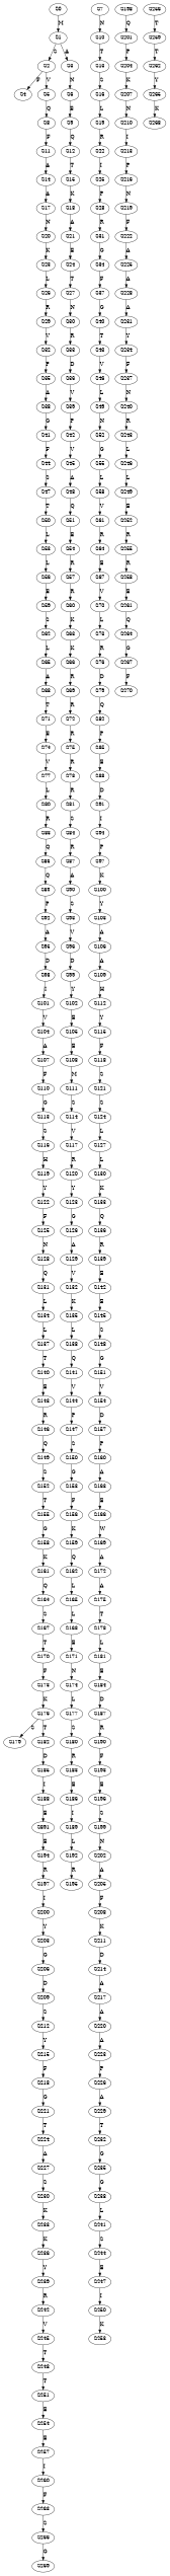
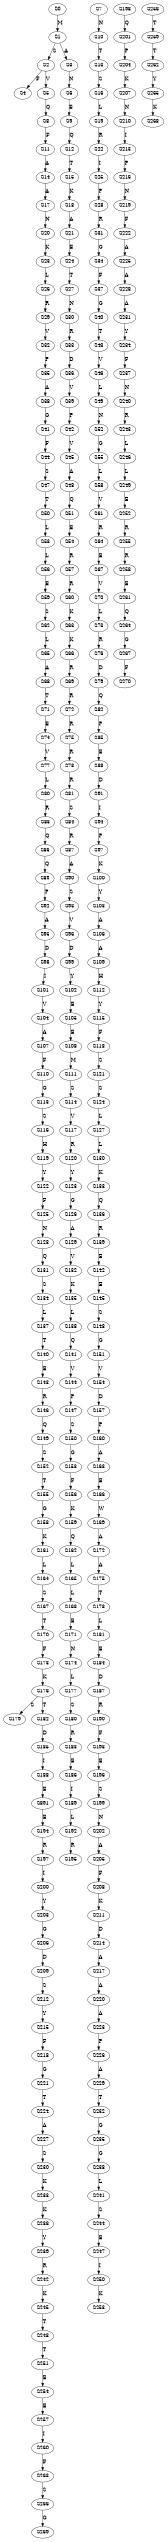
  strict digraph {
    S0
    S1
    S2
    S3
    S4
    S5
    S6
    S8
    S9
    S7
    S10
    S11
    S12
    S13
    S14
    S15
    S16
    S17
    S18
    S19
    S20
    S21
    S22
    S23
    S24
    S25
    S26
    S27
    S28
    S29
    S30
    S31
    S32
    S33
    S34
    S35
    S36
    S37
    S38
    S39
    S40
    S41
    S42
    S43
    S44
    S45
    S46
    S47
    S48
    S49
    S50
    S51
    S52
    S53
    S54
    S55
    S56
    S57
    S58
    S59
    S60
    S61
    S62
    S63
    S64
    S65
    S66
    S67
    S68
    S69
    S70
    S71
    S72
    S73
    S74
    S75
    S76
    S77
    S78
    S79
    S80
    S81
    S82
    S83
    S84
    S85
    S86
    S87
    S88
    S89
    S90
    S91
    S92
    S93
    S94
    S95
    S96
    S97
    S98
    S99
    S100
    S101
    S102
    S103
    S104
    S105
    S106
    S107
    S108
    S109
    S110
    S111
    S112
    S113
    S114
    S115
    S116
    S117
    S118
    S119
    S120
    S121
    S122
    S123
    S124
    S125
    S126
    S127
    S128
    S129
    S130
    S131
    S132
    S133
    S134
    S135
    S136
    S137
    S138
    S139
    S140
    S141
    S142
    S143
    S144
    S145
    S146
    S147
    S148
    S149
    S150
    S151
    S152
    S153
    S154
    S155
    S156
    S157
    S158
    S159
    S160
    S161
    S162
    S163
    S164
    S165
    S166
    S167
    S168
    S169
    S170
    S171
    S172
    S173
    S174
    S175
    S176
    S177
    S178
    S179
    S182
    S180
    S181
    S183
    S184
    S185
    S186
    S187
    S188
    S189
    S190
    n192 [label=S891]
    S192
    S193
    S194
    S195
    S196
    S197
    S199
    S200
    S198
    S201
    S202
    S203
    S204
    S205
    S206
    S207
    S208
    S209
    S210
    S211
    S212
    S213
    S214
    S215
    S216
    S217
    S218
    S219
    S220
    S221
    S222
    S223
    S224
    S225
    S226
    S227
    S228
    S229
    S230
    S231
    S232
    S233
    S234
    S235
    S236
    S237
    S238
    S239
    S240
    S241
    S242
    S243
    S244
    S245
    S246
    S247
    S248
    S249
    S250
    S251
    S252
    S253
    S254
    S255
    S257
    S258
    S256
    S259
    S260
    S261
    S262
    S263
    S264
    S265
    S266
    S267
    S268
    S269
    S270
    S0 -> S1 [label=M]
    S1 -> S2 [label=S]
    S1 -> S3 [label=A]
    S2 -> S4 [label=F]
    S2 -> S5 [label=V]
    S3 -> S6 [label=N]
    S5 -> S8 [label=Q]
    S6 -> S9 [label=E]
    S8 -> S11 [label=F]
    S9 -> S12 [label=Q]
    S7 -> S10 [label=N]
    S10 -> S13 [label=T]
    S11 -> S14 [label=A]
    S12 -> S15 [label=T]
    S13 -> S16 [label=S]
    S14 -> S17 [label=A]
    S15 -> S18 [label=K]
    S16 -> S19 [label=L]
    S17 -> S20 [label=N]
    S18 -> S21 [label=A]
    S19 -> S22 [label=R]
    S20 -> S23 [label=K]
    S21 -> S24 [label=E]
    S22 -> S25 [label=I]
    S23 -> S26 [label=L]
    S24 -> S27 [label=T]
    S25 -> S28 [label=P]
    S26 -> S29 [label=R]
    S27 -> S30 [label=N]
    S28 -> S31 [label=R]
    S29 -> S32 [label=V]
    S30 -> S33 [label=R]
    S31 -> S34 [label=G]
    S32 -> S35 [label=P]
    S33 -> S36 [label=D]
    S34 -> S37 [label=F]
    S35 -> S38 [label=A]
    S36 -> S39 [label=V]
    S37 -> S40 [label=G]
    S38 -> S41 [label=G]
    S39 -> S42 [label=P]
    S40 -> S43 [label=T]
    S41 -> S44 [label=F]
    S42 -> S45 [label=V]
    S43 -> S46 [label=V]
    S44 -> S47 [label=S]
    S45 -> S48 [label=A]
    S46 -> S49 [label=L]
    S47 -> S50 [label=T]
    S48 -> S51 [label=Q]
    S49 -> S52 [label=N]
    S50 -> S53 [label=L]
    S51 -> S54 [label=E]
    S52 -> S55 [label=G]
    S53 -> S56 [label=L]
    S54 -> S57 [label=R]
    S55 -> S58 [label=L]
    S56 -> S59 [label=E]
    S57 -> S60 [label=R]
    S58 -> S61 [label=V]
    S59 -> S62 [label=S]
    S60 -> S63 [label=K]
    S61 -> S64 [label=R]
    S62 -> S65 [label=L]
    S63 -> S66 [label=K]
    S64 -> S67 [label=E]
    S65 -> S68 [label=A]
    S66 -> S69 [label=R]
    S67 -> S70 [label=V]
    S68 -> S71 [label=T]
    S69 -> S72 [label=R]
    S70 -> S73 [label=L]
    S71 -> S74 [label=E]
    S72 -> S75 [label=R]
    S73 -> S76 [label=R]
    S74 -> S77 [label=V]
    S75 -> S78 [label=R]
    S76 -> S79 [label=D]
    S77 -> S80 [label=L]
    S78 -> S81 [label=R]
    S79 -> S82 [label=Q]
    S80 -> S83 [label=R]
    S81 -> S84 [label=S]
    S82 -> S85 [label=P]
    S83 -> S86 [label=Q]
    S84 -> S87 [label=R]
    S85 -> S88 [label=E]
    S86 -> S89 [label=Q]
    S87 -> S90 [label=A]
    S88 -> S91 [label=D]
    S89 -> S92 [label=P]
    S90 -> S93 [label=S]
    S91 -> S94 [label=I]
    S92 -> S95 [label=A]
    S93 -> S96 [label=V]
    S94 -> S97 [label=P]
    S95 -> S98 [label=D]
    S96 -> S99 [label=D]
    S97 -> S100 [label=K]
    S98 -> S101 [label=I]
    S99 -> S102 [label=Y]
    S100 -> S103 [label=Y]
    S101 -> S104 [label=V]
    S102 -> S105 [label=E]
    S103 -> S106 [label=A]
    S104 -> S107 [label=A]
    S105 -> S108 [label=E]
    S106 -> S109 [label=A]
    S107 -> S110 [label=F]
    S108 -> S111 [label=M]
    S109 -> S112 [label=H]
    S110 -> S113 [label=G]
    S111 -> S114 [label=S]
    S112 -> S115 [label=Y]
    S113 -> S116 [label=S]
    S114 -> S117 [label=V]
    S115 -> S118 [label=F]
    S116 -> S119 [label=H]
    S117 -> S120 [label=R]
    S118 -> S121 [label=S]
    S119 -> S122 [label=Y]
    S120 -> S123 [label=Y]
    S121 -> S124 [label=S]
    S122 -> S125 [label=F]
    S123 -> S126 [label=G]
    S124 -> S127 [label=L]
    S125 -> S128 [label=N]
    S126 -> S129 [label=A]
    S127 -> S130 [label=L]
    S128 -> S131 [label=Q]
    S129 -> S132 [label=V]
    S130 -> S133 [label=K]
-   S131 -> S134 [label=L]
+   S131 -> S134 [label=S]
    S132 -> S135 [label=K]
    S133 -> S136 [label=Q]
    S134 -> S137 [label=L]
    S135 -> S138 [label=L]
    S136 -> S139 [label=R]
    S137 -> S140 [label=T]
    S138 -> S141 [label=Q]
    S139 -> S142 [label=E]
    S140 -> S143 [label=E]
    S141 -> S144 [label=V]
    S142 -> S145 [label=E]
    S143 -> S146 [label=R]
    S144 -> S147 [label=P]
    S145 -> S148 [label=S]
    S146 -> S149 [label=Q]
    S147 -> S150 [label=S]
    S148 -> S151 [label=G]
    S149 -> S152 [label=S]
    S150 -> S153 [label=G]
    S151 -> S154 [label=V]
    S152 -> S155 [label=T]
    S153 -> S156 [label=F]
    S154 -> S157 [label=D]
    S155 -> S158 [label=G]
    S156 -> S159 [label=K]
    S157 -> S160 [label=P]
    S158 -> S161 [label=K]
    S159 -> S162 [label=Q]
    S160 -> S163 [label=A]
-   S161 -> S164 [label=Q]
+   S161 -> S164 [label=L]
    S162 -> S165 [label=L]
    S163 -> S166 [label=E]
    S164 -> S167 [label=S]
    S165 -> S168 [label=L]
    S166 -> S169 [label=W]
    S167 -> S170 [label=T]
    S168 -> S171 [label=E]
    S169 -> S172 [label=A]
    S170 -> S173 [label=F]
    S171 -> S174 [label=N]
    S172 -> S175 [label=A]
    S173 -> S176 [label=K]
    S174 -> S177 [label=L]
    S175 -> S178 [label=T]
    S176 -> S179 [label=S]
    S176 -> S182 [label=T]
    S177 -> S180 [label=S]
    S178 -> S181 [label=L]
    S182 -> S185 [label=D]
    S180 -> S183 [label=R]
    S181 -> S184 [label=E]
    S183 -> S186 [label=E]
    S184 -> S187 [label=D]
    S185 -> S188 [label=I]
    S186 -> S189 [label=I]
    S187 -> S190 [label=R]
    S188 -> n192 [label=E]
    S189 -> S192 [label=L]
    S190 -> S193 [label=F]
    n192 -> S194 [label=E]
    S192 -> S195 [label=R]
    S193 -> S196 [label=E]
    S194 -> S197 [label=R]
    S196 -> S199 [label=S]
    S197 -> S200 [label=I]
    S199 -> S202 [label=N]
    S200 -> S203 [label=Y]
    S198 -> S201 [label=Q]
    S201 -> S204 [label=P]
    S202 -> S205 [label=A]
    S203 -> S206 [label=G]
    S204 -> S207 [label=K]
    S205 -> S208 [label=F]
    S206 -> S209 [label=D]
    S207 -> S210 [label=N]
    S208 -> S211 [label=K]
    S209 -> S212 [label=S]
    S210 -> S213 [label=I]
    S211 -> S214 [label=D]
    S212 -> S215 [label=Y]
    S213 -> S216 [label=P]
    S214 -> S217 [label=A]
    S215 -> S218 [label=F]
    S216 -> S219 [label=N]
    S217 -> S220 [label=A]
    S218 -> S221 [label=G]
    S219 -> S222 [label=F]
    S220 -> S223 [label=A]
    S221 -> S224 [label=T]
    S222 -> S225 [label=A]
    S223 -> S226 [label=P]
    S224 -> S227 [label=A]
    S225 -> S228 [label=A]
    S226 -> S229 [label=A]
    S227 -> S230 [label=S]
    S228 -> S231 [label=A]
    S229 -> S232 [label=T]
    S230 -> S233 [label=K]
    S231 -> S234 [label=Y]
    S232 -> S235 [label=G]
    S233 -> S236 [label=K]
    S234 -> S237 [label=F]
    S235 -> S238 [label=G]
    S236 -> S239 [label=Y]
    S237 -> S240 [label=N]
    S238 -> S241 [label=L]
    S239 -> S242 [label=R]
    S240 -> S243 [label=R]
    S241 -> S244 [label=S]
-   S242 -> S245 [label=V]
+   S242 -> S245 [label=K]
    S243 -> S246 [label=L]
    S244 -> S247 [label=E]
    S245 -> S248 [label=T]
    S246 -> S249 [label=L]
    S247 -> S250 [label=I]
    S248 -> S251 [label=T]
    S249 -> S252 [label=E]
    S250 -> S253 [label=K]
    S251 -> S254 [label=E]
    S252 -> S255 [label=R]
    S254 -> S257 [label=E]
    S255 -> S258 [label=R]
    S257 -> S260 [label=I]
    S258 -> S261 [label=E]
    S256 -> S259 [label=T]
    S259 -> S262 [label=T]
    S260 -> S263 [label=F]
    S261 -> S264 [label=Q]
    S262 -> S265 [label=Y]
    S263 -> S266 [label=S]
    S264 -> S267 [label=G]
    S265 -> S268 [label=K]
    S266 -> S269 [label=G]
    S267 -> S270 [label=F]
  }
